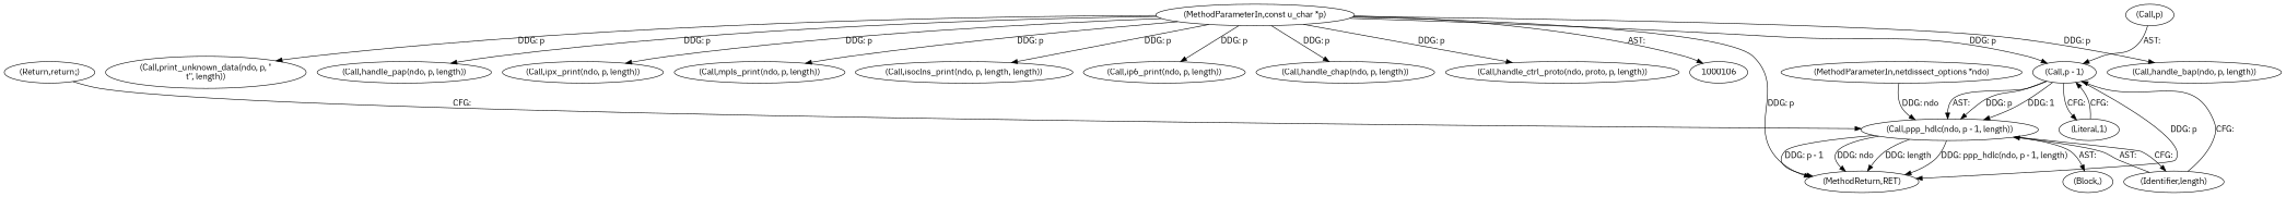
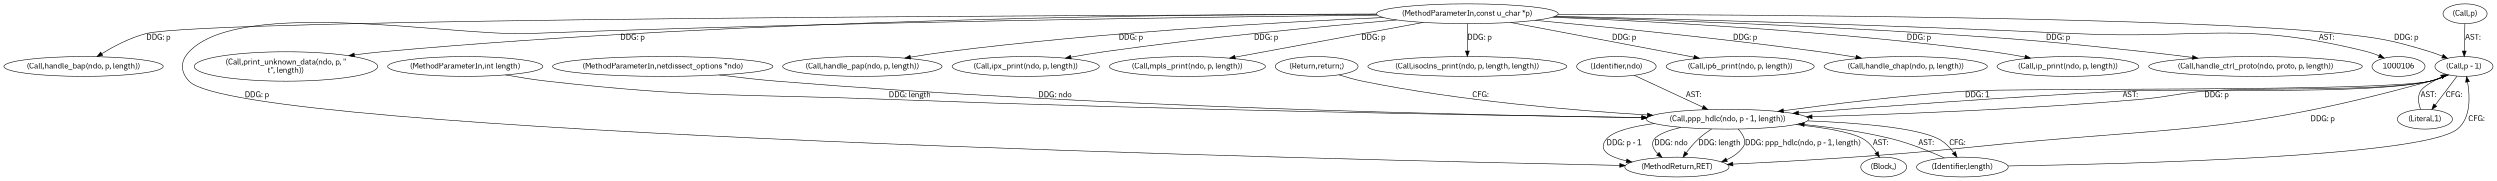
  digraph {
    fontname="IBM Plex Sans"
    node [fontname="IBM Plex Sans"]
    edge [fontname="IBM Plex Sans"]
    n1 [label="(Call,p - 1)"]
    n2 [label="(Call,ppp_hdlc(ndo, p - 1, length))"]
    n3 [label="(MethodReturn,RET)"]
    n4 [label="(Literal,1)"]
    n5 [label="(Identifier,length)"]
    n6 [label="(Block,)"]
    n7 [label="(MethodParameterIn,const u_char *p)"]
    n8 [label="(Call,handle_bap(ndo, p, length))"]
    n9 [label="(Call,print_unknown_data(ndo, p, \"\n\t\", length))"]
    n10 [label="(Call,handle_pap(ndo, p, length))"]
    n11 [label="(Call,ipx_print(ndo, p, length))"]
    n12 [label="(Call,mpls_print(ndo, p, length))"]
    n13 [label="(Call,isoclns_print(ndo, p, length, length))"]
    n14 [label="(Call,ip6_print(ndo, p, length))"]
    n15 [label="(Call,handle_chap(ndo, p, length))"]
+   n16 [label="(Call,ip_print(ndo, p, length))"]
    n17 [label="(Call,handle_ctrl_proto(ndo, proto, p, length))"]
    1000106
    n19 [label="(Return,return;)"]
+   n20 [label="(Identifier,ndo)"]
+   n21 [label="(MethodParameterIn,int length)"]
    n22 [label="(MethodParameterIn,netdissect_options *ndo)"]
    n23 [label="(Call,p)"]
    n1 -> n2 [label="AST: "]
    n1 -> n2 [label="DDG: p"]
    n1 -> n2 [label="DDG: 1"]
    n1 -> n3 [label="DDG: p"]
    n1 -> n4 [label="CFG: "]
    n2 -> n3 [label="DDG: ppp_hdlc(ndo, p - 1, length)"]
    n2 -> n3 [label="DDG: p - 1"]
    n2 -> n3 [label="DDG: ndo"]
    n2 -> n3 [label="DDG: length"]
    n2 -> n5 [label="CFG: "]
    n2 -> n6 [label="AST: "]
-   n4 -> n1 [label="CFG: "]
+   n4 -> n1 [label="AST: "]
    n5 -> n1 [label="CFG: "]
    n5 -> n2 [label="AST: "]
    n7 -> n1 [label="DDG: p"]
    n7 -> n3 [label="DDG: p"]
    n7 -> n8 [label="DDG: p"]
    n7 -> n9 [label="DDG: p"]
    n7 -> n10 [label="DDG: p"]
    n7 -> n11 [label="DDG: p"]
    n7 -> n12 [label="DDG: p"]
    n7 -> n13 [label="DDG: p"]
    n7 -> n14 [label="DDG: p"]
    n7 -> n15 [label="DDG: p"]
+   n7 -> n16 [label="DDG: p"]
    n7 -> n17 [label="DDG: p"]
    n7 -> 1000106 [label="AST: "]
    n19 -> n2 [label="CFG: "]
+   n20 -> n2 [label="AST: "]
+   n21 -> n2 [label="DDG: length"]
    n22 -> n2 [label="DDG: ndo"]
    n23 -> n1 [label="AST: "]
  }
